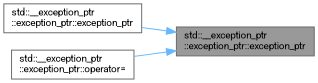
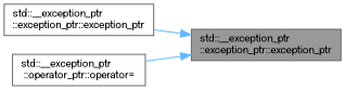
  digraph {
    rankdir=RL
    fontname=Roboto
    node [color=grey40 fillcolor=white fontname=Roboto fontsize=10 shape=box style=filled]
    edge [color=steelblue1 dir=back fontname=Roboto fontsize=10 labelfontname=Helvetica labelfontsize=10 style=solid]
    n1 [color=gray40 fillcolor=grey60 fontcolor=black height=0.2 label="std::__exception_ptr\l::exception_ptr::exception_ptr" width=0.4]
    n2 [height=0.2 label="std::__exception_ptr\l::exception_ptr::exception_ptr" width=0.4]
-   n3 [height=0.2 label="std::__exception_ptr\l::exception_ptr::operator=" width=0.4]
+   n3 [height=0.2 label="std::__exception_ptr\l::operator_ptr::operator=" width=0.4]
    n1 -> n2
    n1 -> n3
  }
